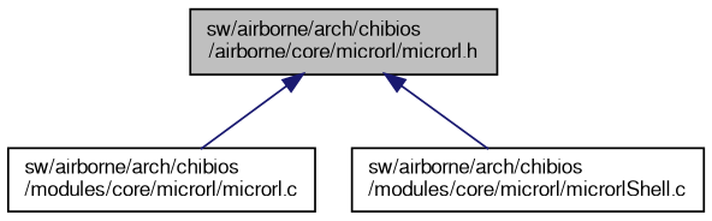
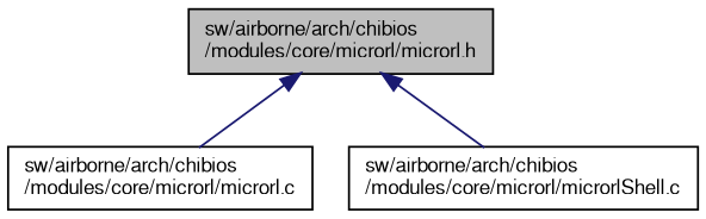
  digraph {
    node [color=black fillcolor=white fontname=FreeSans fontsize=10 shape=record style=filled]
    edge [color=midnightblue dir=back fontname=FreeSans fontsize=10 labelfontname=FreeSans labelfontsize=10 style=solid]
-   n1 [fillcolor=grey75 fontcolor=black height=0.2 label="sw/airborne/arch/chibios\l/airborne/core/microrl/microrl.h" width=0.4]
+   n1 [fillcolor=grey75 fontcolor=black height=0.2 label="sw/airborne/arch/chibios\l/modules/core/microrl/microrl.h" width=0.4]
    n2 [height=0.2 label="sw/airborne/arch/chibios\l/modules/core/microrl/microrl.c" width=0.4]
    n3 [height=0.2 label="sw/airborne/arch/chibios\l/modules/core/microrl/microrlShell.c" width=0.4]
    n1 -> n2
    n1 -> n3
  }
